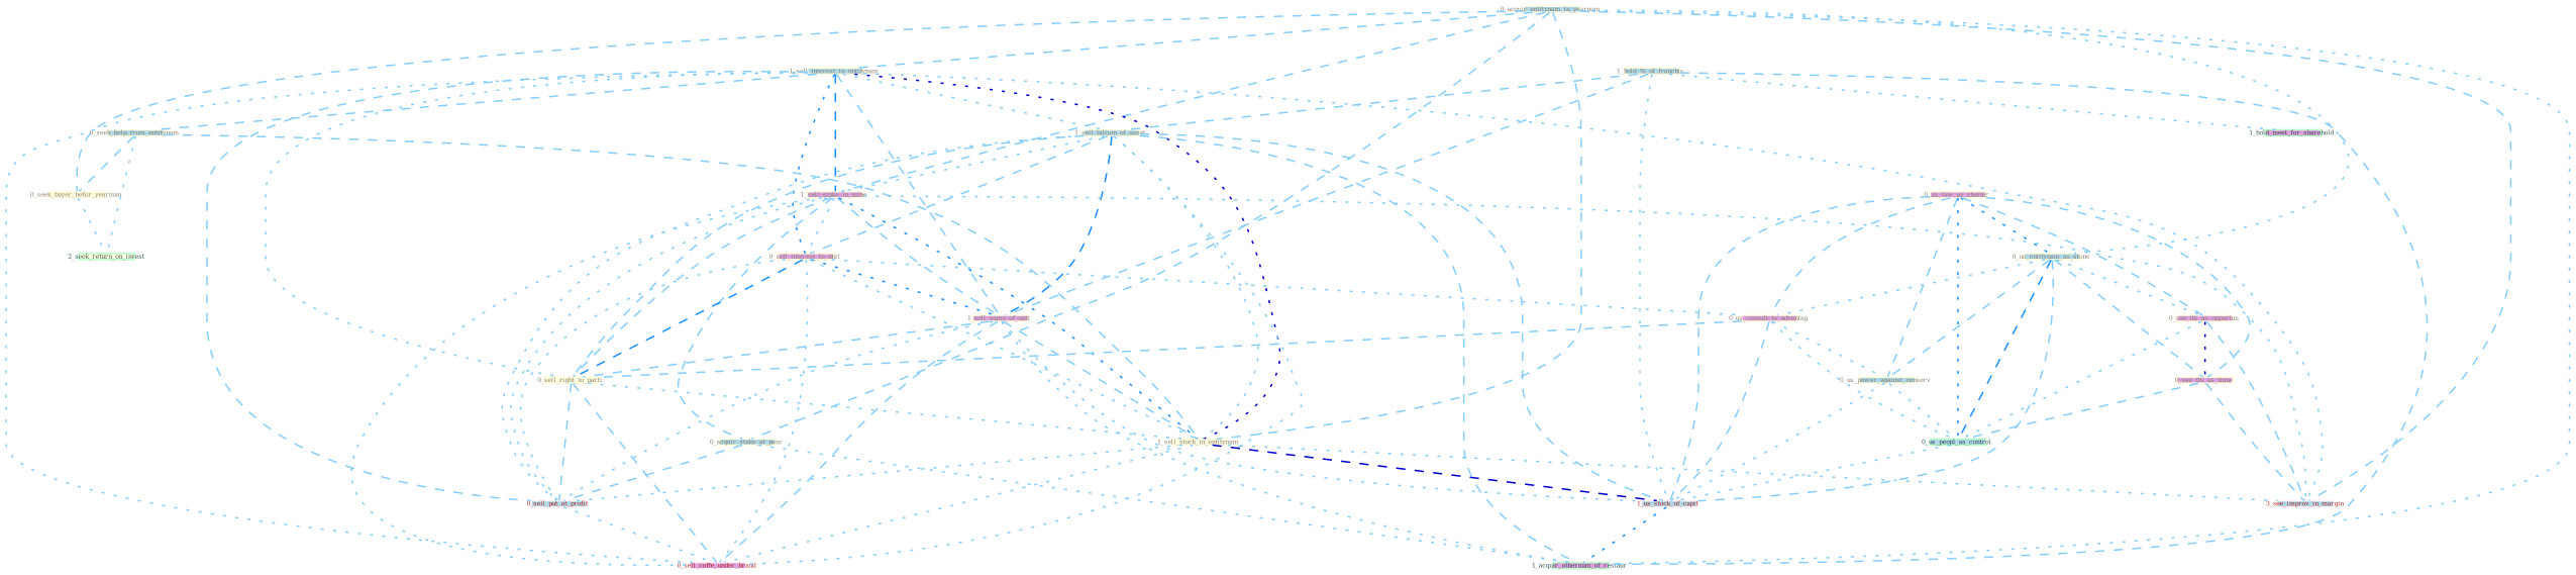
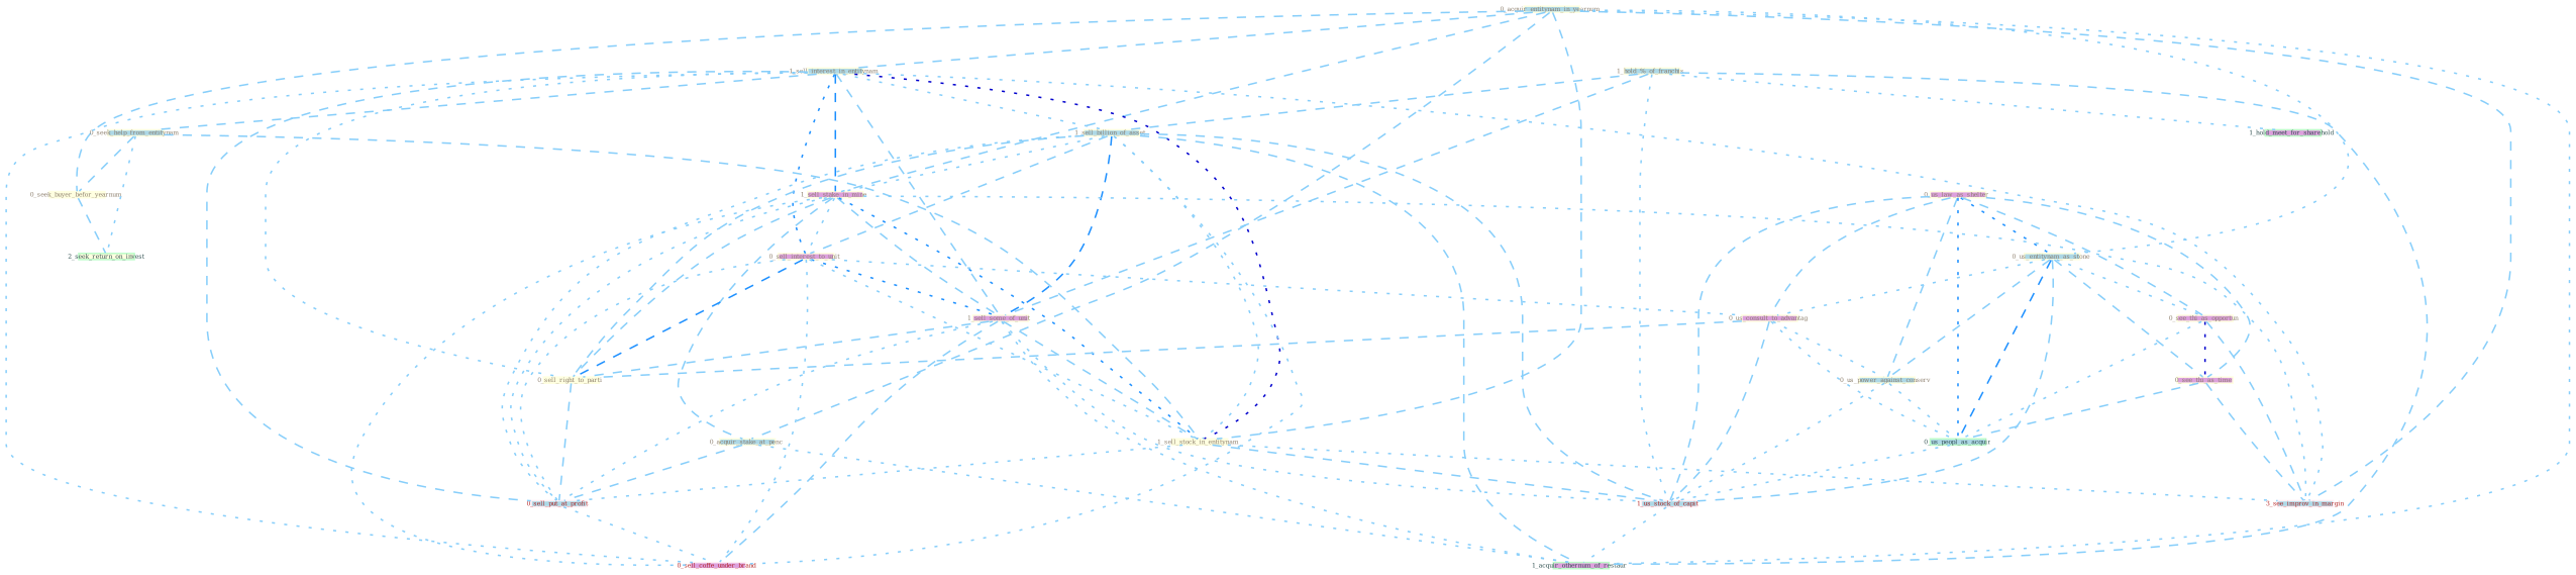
  graph {
    node [color="#ffffe0" fillcolor=lightblue fixedsize=true fontcolor="#8b7d6b" fontsize=4 shape=polygon style=filled]
    edge [color="#87cefa" style=dashed w=1]
    "0_acquir_entitynam_in_yearnum " [height=.06 width=.5]
    "1_sell_interest_in_entitynam " [height=.06 width=.5]
    "1_hold_%_of_franchis " [height=.06 width=.5]
    "0_us_law_as_shelter " [fillcolor=plum height=.06 width=.5]
    "1_sell_billion_of_asset " [height=.06 width=.5]
    "1_sell_stake_in_mine " [fillcolor=plum height=.06 width=.5]
    "0_sell_interest_to_unit " [fillcolor=plum height=.06 width=.5]
    "1_sell_some_of_unit " [fillcolor=plum height=.06 width=.5]
    "0_us_entitynam_as_stone " [height=.06 width=.5]
    "0_see_thi_as_opportun " [fillcolor=plum height=.06 width=.5]
    "0_us_consult_to_advantag " [fillcolor=plum height=.06 width=.5]
    "0_acquir_stake_at_penc " [height=.06 width=.5]
    "0_seek_help_from_entitynam " [height=.06 width=.5]
    "0_sell_right_to_parti " [fillcolor=lightyellow height=.06 width=.5]
    "0_seek_buyer_befor_yearnum " [fillcolor=lightyellow height=.06 width=.5]
    "1_sell_stock_in_entitynam " [fillcolor=lightyellow height=.06 width=.5]
    "0_us_power_against_conserv " [height=.06 width=.5]
    "0_see_thi_as_time " [fillcolor=plum height=.06 width=.5]
    "0_sell_put_at_profit " [color="#fff0f5" fontcolor="#b22222" height=.06 width=.5]
    "1_us_stock_of_capit " [color="#fff0f5" fontcolor="#b22222" height=.06 width=.5]
    n21 [color="#fff0f5" fontcolor="#b22222" height=.06 label="3_see_improv_in_margin" width=.5]
    "0_sell_coffe_under_brand " [color="#fff0f5" fillcolor=plum fontcolor="#b22222" height=.06 width=.5]
    "1_acquir_othernum_of_restaur " [color="#BDFCC9" fillcolor=plum fontcolor="#2f4f4f" height=.06 width=.5]
    "1_hold_meet_for_sharehold " [color="#BDFCC9" fillcolor=plum fontcolor="#2f4f4f" height=.06 width=.5]
-   "0_us_peopl_as_control " [color="#BDFCC9" fontcolor="#2f4f4f" height=.06 width=.5]
+   "0_us_peopl_as_control " [color="#BDFCC9" fontcolor="#2f4f4f" height=.06 width=.5 label="0_us_peopl_as_acquir"]
    n26 [color="#BDFCC9" fillcolor=lightyellow fontcolor="#2f4f4f" height=.06 label="2_seek_return_on_invest" width=.5]
    subgraph sub_1 {
      "0_acquir_entitynam_in_yearnum "
      "1_sell_interest_in_entitynam "
      "1_hold_%_of_franchis "
      "0_us_law_as_shelter "
      "1_sell_billion_of_asset "
      "1_sell_stake_in_mine "
      "0_sell_interest_to_unit "
      "1_sell_some_of_unit "
      "0_us_entitynam_as_stone "
      "0_see_thi_as_opportun "
      "0_us_consult_to_advantag "
      "0_acquir_stake_at_penc "
      "0_seek_help_from_entitynam "
      "0_sell_right_to_parti "
      "0_seek_buyer_befor_yearnum "
      "1_sell_stock_in_entitynam "
      "0_us_power_against_conserv "
      "0_see_thi_as_time "
    }
    subgraph sub_2 {
      "0_sell_put_at_profit "
      "1_us_stock_of_capit "
      n21
      "0_sell_coffe_under_brand "
    }
    "0_acquir_entitynam_in_yearnum " -- "1_sell_interest_in_entitynam "
    "0_acquir_entitynam_in_yearnum " -- "1_sell_stake_in_mine "
    "0_acquir_entitynam_in_yearnum " -- "0_us_entitynam_as_stone " [style=dotted]
    "0_acquir_entitynam_in_yearnum " -- "0_acquir_stake_at_penc "
    "0_acquir_entitynam_in_yearnum " -- "0_seek_buyer_befor_yearnum "
    "0_acquir_entitynam_in_yearnum " -- "1_sell_stock_in_entitynam "
    "0_acquir_entitynam_in_yearnum " -- n21
    "0_acquir_entitynam_in_yearnum " -- "1_acquir_othernum_of_restaur " [style=dotted]
    "1_sell_interest_in_entitynam " -- "1_sell_billion_of_asset " [style=dotted]
    "1_sell_interest_in_entitynam " -- "1_sell_stake_in_mine " [color="#1e90ff" w=2]
    "1_sell_interest_in_entitynam " -- "0_sell_interest_to_unit " [color="#1e90ff" style=dotted w=2]
    "1_sell_interest_in_entitynam " -- "1_sell_some_of_unit "
    "1_sell_interest_in_entitynam " -- "0_seek_help_from_entitynam "
    "1_sell_interest_in_entitynam " -- "0_sell_right_to_parti " [style=dotted]
    "1_sell_interest_in_entitynam " -- "1_sell_stock_in_entitynam " [color="#0000cd" style=dotted w=3]
    "1_sell_interest_in_entitynam " -- "0_sell_put_at_profit "
    "1_sell_interest_in_entitynam " -- n21 [style=dotted]
    "1_sell_interest_in_entitynam " -- "0_sell_coffe_under_brand " [style=dotted]
    "1_hold_%_of_franchis " -- "1_sell_billion_of_asset "
    "1_hold_%_of_franchis " -- "1_sell_some_of_unit "
    "1_hold_%_of_franchis " -- "1_us_stock_of_capit " [style=dotted]
    "1_hold_%_of_franchis " -- "1_acquir_othernum_of_restaur "
    "1_hold_%_of_franchis " -- "1_hold_meet_for_sharehold " [style=dotted]
    "0_us_law_as_shelter " -- "0_us_entitynam_as_stone " [color="#1e90ff" style=dotted w=2]
    "0_us_law_as_shelter " -- "0_see_thi_as_opportun "
    "0_us_law_as_shelter " -- "0_us_consult_to_advantag "
    "0_us_law_as_shelter " -- "0_us_power_against_conserv "
    "0_us_law_as_shelter " -- "0_see_thi_as_time "
    "0_us_law_as_shelter " -- "1_us_stock_of_capit "
    "0_us_law_as_shelter " -- "0_us_peopl_as_control " [color="#1e90ff" style=dotted w=2]
    "1_sell_billion_of_asset " -- "1_sell_stake_in_mine " [style=dotted]
    "1_sell_billion_of_asset " -- "0_sell_interest_to_unit "
    "1_sell_billion_of_asset " -- "1_sell_some_of_unit " [color="#1e90ff" w=2]
    "1_sell_billion_of_asset " -- "0_sell_right_to_parti "
    "1_sell_billion_of_asset " -- "1_sell_stock_in_entitynam " [style=dotted]
    "1_sell_billion_of_asset " -- "0_sell_put_at_profit " [style=dotted]
    "1_sell_billion_of_asset " -- "1_us_stock_of_capit "
    "1_sell_billion_of_asset " -- "0_sell_coffe_under_brand " [style=dotted]
    "1_sell_billion_of_asset " -- "1_acquir_othernum_of_restaur "
    "1_sell_stake_in_mine " -- "0_sell_interest_to_unit " [style=dotted]
    "1_sell_stake_in_mine " -- "1_sell_some_of_unit "
    "1_sell_stake_in_mine " -- "0_acquir_stake_at_penc "
    "1_sell_stake_in_mine " -- "0_sell_right_to_parti "
    "1_sell_stake_in_mine " -- "1_sell_stock_in_entitynam " [color="#1e90ff" style=dotted w=2]
    "1_sell_stake_in_mine " -- "0_sell_put_at_profit " [style=dotted]
    "1_sell_stake_in_mine " -- n21 [style=dotted]
    "1_sell_stake_in_mine " -- "0_sell_coffe_under_brand " [style=dotted]
    "0_sell_interest_to_unit " -- "1_sell_some_of_unit " [color="#1e90ff" style=dotted w=2]
    "0_sell_interest_to_unit " -- "0_us_consult_to_advantag " [style=dotted]
    "0_sell_interest_to_unit " -- "0_sell_right_to_parti " [color="#1e90ff" w=2]
    "0_sell_interest_to_unit " -- "1_sell_stock_in_entitynam " [style=dotted]
    "0_sell_interest_to_unit " -- "0_sell_put_at_profit " [style=dotted]
    "0_sell_interest_to_unit " -- "0_sell_coffe_under_brand " [style=dotted]
    "1_sell_some_of_unit " -- "0_sell_right_to_parti "
    "1_sell_some_of_unit " -- "1_sell_stock_in_entitynam "
    "1_sell_some_of_unit " -- "0_sell_put_at_profit " [style=dotted]
    "1_sell_some_of_unit " -- "1_us_stock_of_capit " [style=dotted]
    "1_sell_some_of_unit " -- "0_sell_coffe_under_brand "
    "1_sell_some_of_unit " -- "1_acquir_othernum_of_restaur " [style=dotted]
    "0_us_entitynam_as_stone " -- "0_see_thi_as_opportun " [style=dotted]
    "0_us_entitynam_as_stone " -- "0_us_consult_to_advantag " [style=dotted]
    "0_us_entitynam_as_stone " -- "0_us_power_against_conserv "
    "0_us_entitynam_as_stone " -- "0_see_thi_as_time "
    "0_us_entitynam_as_stone " -- "1_us_stock_of_capit "
    "0_us_entitynam_as_stone " -- "0_us_peopl_as_control " [color="#1e90ff" w=2]
    "0_see_thi_as_opportun " -- "0_see_thi_as_time " [color="#0000cd" style=dotted w=3]
    "0_see_thi_as_opportun " -- n21
    "0_see_thi_as_opportun " -- "0_us_peopl_as_control " [style=dotted]
    "0_us_consult_to_advantag " -- "0_sell_right_to_parti "
    "0_us_consult_to_advantag " -- "0_us_power_against_conserv " [style=dotted]
    "0_us_consult_to_advantag " -- "1_us_stock_of_capit "
    "0_us_consult_to_advantag " -- "0_us_peopl_as_control " [style=dotted]
    "0_acquir_stake_at_penc " -- "0_sell_put_at_profit "
    "0_acquir_stake_at_penc " -- "1_acquir_othernum_of_restaur " [style=dotted]
    "0_seek_help_from_entitynam " -- "0_seek_buyer_befor_yearnum "
    "0_seek_help_from_entitynam " -- "1_sell_stock_in_entitynam "
    "0_seek_help_from_entitynam " -- n26 [style=dotted]
-   "0_sell_right_to_parti " -- "1_sell_stock_in_entitynam " [style=dotted]
    "0_sell_right_to_parti " -- "0_sell_put_at_profit "
-   "0_sell_right_to_parti " -- "0_sell_coffe_under_brand "
-   "0_seek_buyer_befor_yearnum " -- n26 [style=dotted]
+   "0_seek_buyer_befor_yearnum " -- n26
    "1_sell_stock_in_entitynam " -- "0_sell_put_at_profit " [style=dotted]
-   "1_sell_stock_in_entitynam " -- "1_us_stock_of_capit " [color="#0000cd"]
+   "1_sell_stock_in_entitynam " -- "1_us_stock_of_capit "
    "1_sell_stock_in_entitynam " -- n21 [style=dotted]
-   "1_sell_stock_in_entitynam " -- "0_sell_coffe_under_brand " [style=dotted]
    "0_us_power_against_conserv " -- "1_us_stock_of_capit " [style=dotted]
    "0_us_power_against_conserv " -- "0_us_peopl_as_control " [style=dotted]
    "0_see_thi_as_time " -- n21
    "0_see_thi_as_time " -- "0_us_peopl_as_control "
    "0_sell_put_at_profit " -- "0_sell_coffe_under_brand " [style=dotted]
-   "1_us_stock_of_capit " -- "1_acquir_othernum_of_restaur " [color="#1e90ff" style=dotted]
+   "1_us_stock_of_capit " -- "1_acquir_othernum_of_restaur " [style=dotted]
    "0_us_peopl_as_control " -- "1_us_stock_of_capit " [style=dotted]
  }
